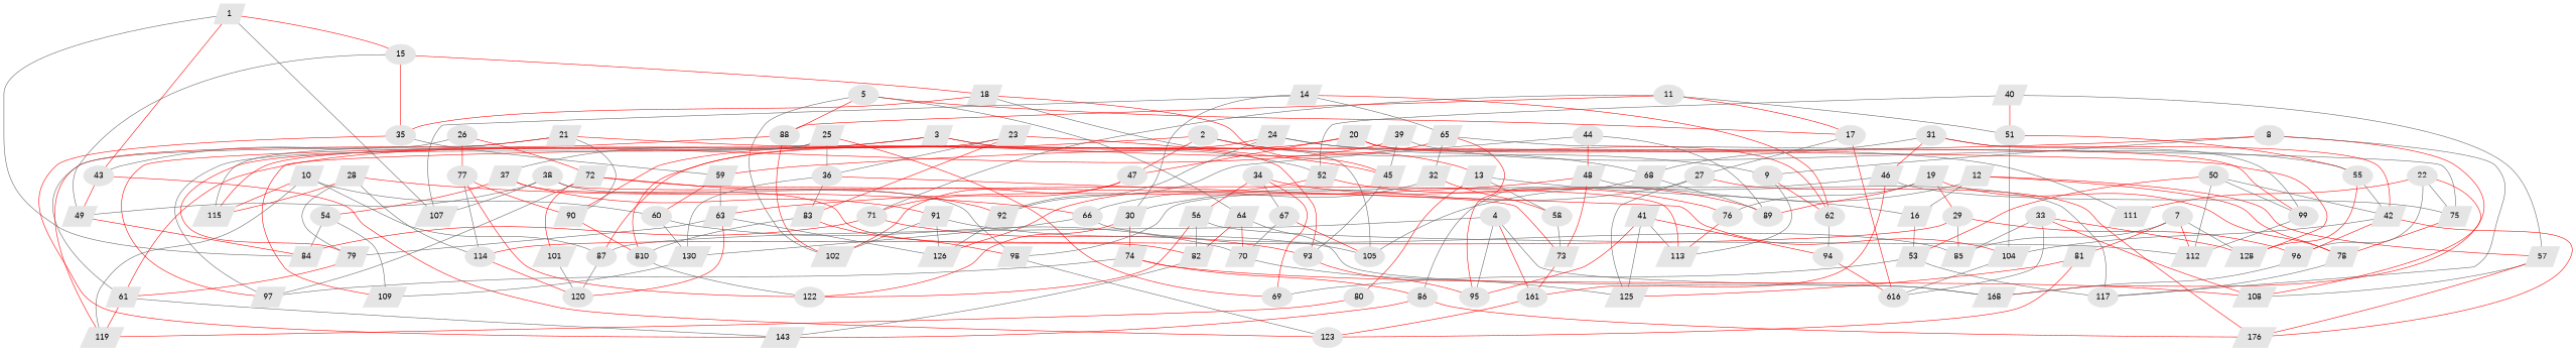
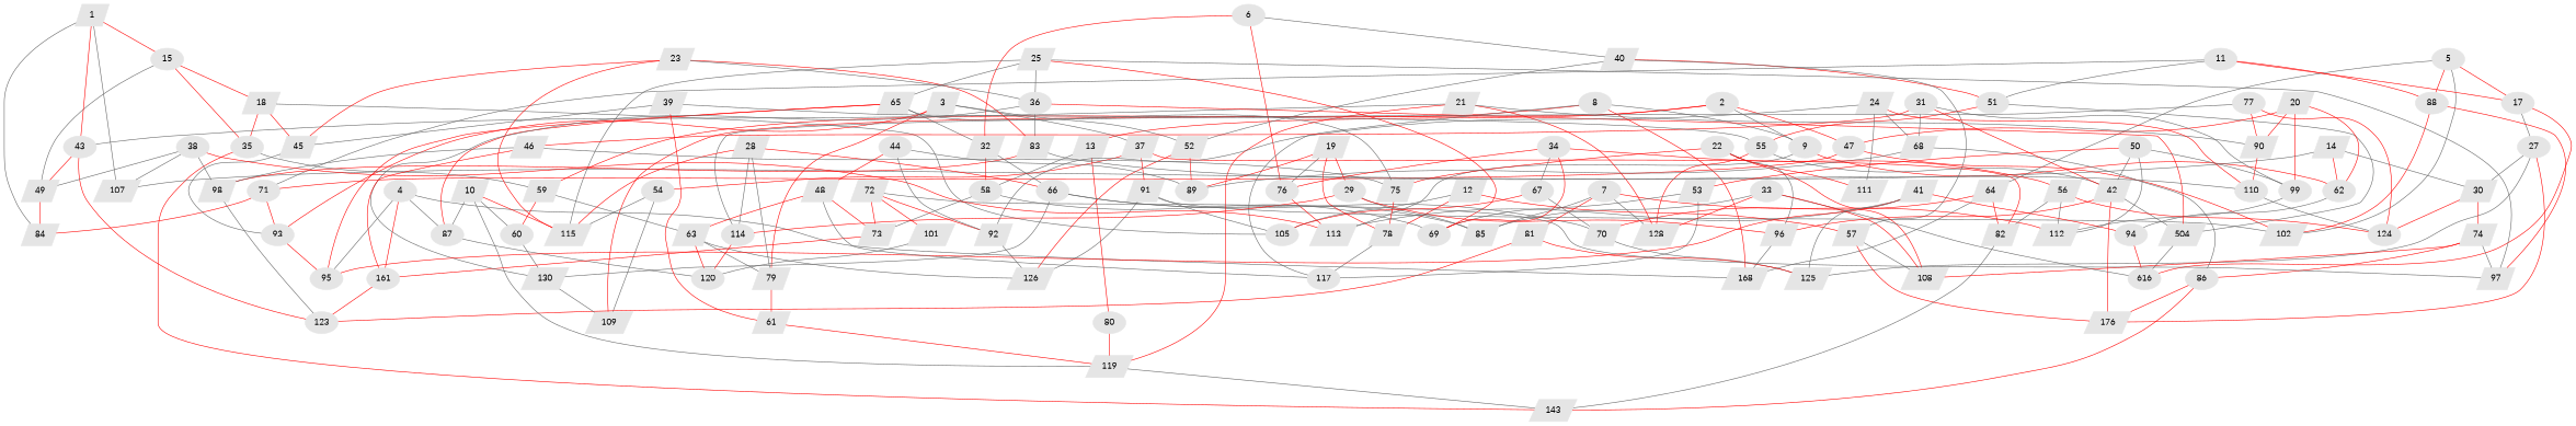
  graph {
    fontname=Lato
    node [color=gray90 fontname=Lato shape=parallelogram style=filled]
    edge [color=red fontname=Lato]
    15 [shape=ellipse]
    1
    43 [shape=ellipse]
    84
    107
    18
    35 [shape=ellipse]
    49
    123 [shape=ellipse]
    2 [shape=ellipse]
    9 [shape=ellipse]
    13
    47 [shape=ellipse]
    109
    62 [shape=ellipse]
    113
-   16
    58 [shape=ellipse]
    80 [shape=ellipse]
    102
    71 [shape=ellipse]
    3
    37
    52
    79
    93 [shape=ellipse]
    54 [shape=ellipse]
    82
    91
    89 [shape=ellipse]
    126
    61
    95 [shape=ellipse]
    4 [shape=ellipse]
    87 [shape=ellipse]
    n36 [label=168]
    n37 [label=161 shape=ellipse]
    120 [shape=ellipse]
    5 [shape=ellipse]
    17 [shape=ellipse]
    64
    88 [shape=ellipse]
    27 [shape=ellipse]
    n44 [label=616 shape=ellipse]
    70
    97
+   6 [shape=ellipse]
    32
    40
    76 [shape=ellipse]
    66 [shape=ellipse]
    51 [shape=ellipse]
    57
    7 [shape=ellipse]
    81
    85
    112
    n58 [label=128]
    125
    8 [shape=ellipse]
    59
    117 [shape=ellipse]
    60 [shape=ellipse]
    63
    94 [shape=ellipse]
    10
    115
    119
    n69 [label=130]
    11 [shape=ellipse]
-   104
+   104 [label=504]
    55 [shape=ellipse]
    12
    78
    105 [shape=ellipse]
    53
    108
    n78 [label=176]
    69 [shape=ellipse]
    73
    14
    30
    65
    74
-   124 [shape=ellipse label=122]
+   124 [shape=ellipse]
    75
    45
    n88 [label=143]
    19
    29 [shape=ellipse]
    96
    114 [shape=ellipse]
    20
    90
    99 [shape=ellipse]
-   110 [shape=ellipse label=810]
+   110 [shape=ellipse]
    21
    22 [shape=ellipse]
    111
    23
    83
    36 [shape=ellipse]
    98
    24
    68
    92
    86 [shape=ellipse]
    25
-   26 [shape=ellipse]
    72
    77 [shape=ellipse]
    101
    28
    31 [shape=ellipse]
    42
    46
    33 [shape=ellipse]
    34 [shape=ellipse]
    56
    67 [shape=ellipse]
    38 [shape=ellipse]
    39
    41
    44 [shape=ellipse]
    48
    50 [shape=ellipse]
    15 -- 18
    15 -- 35
    15 -- 49 [color=gray40]
    1 -- 15
    1 -- 43
    1 -- 84 [color=gray40]
    1 -- 107 [color=gray40]
    43 -- 49
    43 -- 123
    18 -- 35
    18 -- 105 [color=gray40]
    18 -- 45
    35 -- 59 [color=gray40]
    35 -- n88
    49 -- 84
    2 -- 9 [color=gray40]
    2 -- 13
    2 -- 47
    2 -- 109
    9 -- 62
    9 -- 113 [color=gray40]
-   13 -- 16 [color=gray40]
    13 -- 58 [color=gray40]
    13 -- 80
    47 -- 102
    47 -- 71
    62 -- 94 [color=gray40]
-   16 -- 53 [color=gray40]
+   58 -- 69 [color=gray40]
    58 -- 73 [color=gray40]
    80 -- 119
    71 -- 84
    71 -- 93
    3 -- 37 [color=gray40]
    3 -- 52 [color=gray40]
    3 -- 79
    3 -- 93
    37 -- 54
    37 -- 82
    37 -- 91
    52 -- 89
    52 -- 126
    79 -- 61
    93 -- 95
-   54 -- 84 [color=gray40]
+   54 -- 115 [color=gray40]
    54 -- 109 [color=gray40]
    82 -- n88 [color=gray40]
    91 -- 102 [color=gray40]
    91 -- 126 [color=gray40]
    91 -- 105 [color=gray40]
    61 -- 119
-   61 -- n88 [color=gray40]
+   119 -- n88 [color=gray40]
    4 -- 95 [color=gray40]
    4 -- 87 [color=gray40]
    4 -- n36 [color=gray40]
    4 -- n37
    87 -- 120 [color=gray40]
    n37 -- 123
    5 -- 102 [color=gray40]
    5 -- 17
    5 -- 64 [color=gray40]
    5 -- 88
    17 -- 27 [color=gray40]
    17 -- n44
    64 -- 82
    64 -- n36 [color=gray40]
    64 -- 70
    88 -- 102
    88 -- 97
    27 -- 125 [color=gray40]
    27 -- n78
    27 -- 30 [color=gray40]
    70 -- 125 [color=gray40]
+   6 -- 32
+   6 -- 40 [color=gray40]
+   6 -- 76
    32 -- 58
    32 -- 66 [color=gray40]
    40 -- 52 [color=gray40]
    40 -- 51
    40 -- 57 [color=gray40]
    76 -- 113
    66 -- 85 [color=gray40]
    66 -- n69 [color=gray40]
    51 -- 104 [color=gray40]
    51 -- 55
    57 -- 108 [color=gray40]
    57 -- n78
    7 -- 81
    7 -- 85 [color=gray40]
    7 -- 112
    7 -- n58 [color=gray40]
    81 -- 123
    81 -- 125
    8 -- 9 [color=gray40]
    8 -- n36
    8 -- 59
    8 -- 117 [color=gray40]
    59 -- 60
    59 -- 63 [color=gray40]
-   60 -- 70 [color=gray40]
+   66 -- 70 [color=gray40]
    60 -- n69 [color=gray40]
    63 -- 79 [color=gray40]
    63 -- 126 [color=gray40]
    63 -- 120
    94 -- n44
    10 -- 87 [color=gray40]
    10 -- 60 [color=gray40]
    10 -- 115
    10 -- 119 [color=gray40]
    n69 -- 109 [color=gray40]
    11 -- 71 [color=gray40]
    11 -- 17
    11 -- 88
    11 -- 51 [color=gray40]
    104 -- n44 [color=gray40]
    55 -- n58
    55 -- 42 [color=gray40]
-   12 -- 16 [color=gray40]
    12 -- 57
    12 -- 78
    12 -- 105 [color=gray40]
    78 -- 117 [color=gray40]
    53 -- 117 [color=gray40]
    53 -- 69 [color=gray40]
    73 -- n37
    14 -- 107 [color=gray40]
    14 -- 62
    14 -- 30 [color=gray40]
-   14 -- 65 [color=gray40]
+   25 -- 65 [color=gray40]
    30 -- 74
    30 -- 124
    65 -- 95
    65 -- 87
    65 -- 32 [color=gray40]
    65 -- 75 [color=gray40]
    74 -- 97 [color=gray40]
    74 -- 108
    74 -- 86
    75 -- 78
    45 -- 93 [color=gray40]
    19 -- 89
    19 -- 76 [color=gray40]
    19 -- 78
    19 -- 29
    29 -- 85 [color=gray40]
    29 -- 96
    29 -- 114
    96 -- n36 [color=gray40]
    114 -- 120
    20 -- 47
    20 -- 62
    20 -- 90
    20 -- 99
    90 -- 110
    99 -- 112 [color=gray40]
    110 -- 124 [color=gray40]
    21 -- 43 [color=gray40]
    21 -- n58
    21 -- 119
    21 -- 90 [color=gray40]
    22 -- 108
-   22 -- 75 [color=gray40]
+   22 -- 75
    22 -- 96 [color=gray40]
    22 -- 111
    23 -- 115
    23 -- 45
    23 -- 83
    23 -- 36 [color=gray40]
    83 -- 110 [color=gray40]
    83 -- 98
    36 -- n69 [color=gray40]
    36 -- 104
    36 -- 83 [color=gray40]
    98 -- 123 [color=gray40]
    24 -- 110
    24 -- 111 [color=gray40]
    24 -- 68 [color=gray40]
    24 -- 92 [color=gray40]
    68 -- 89 [color=gray40]
    68 -- 86 [color=gray40]
    92 -- 126 [color=gray40]
    86 -- n78
    86 -- n88
    25 -- 97 [color=gray40]
    25 -- 115 [color=gray40]
    25 -- 69
    25 -- 36 [color=gray40]
-   26 -- 61 [color=gray40]
-   26 -- 72
-   26 -- 77
    72 -- 97 [color=gray40]
    72 -- 73
    72 -- 92
    72 -- 101
    77 -- 124
    77 -- 114 [color=gray40]
    77 -- 90
    101 -- 120 [color=gray40]
    28 -- 79 [color=gray40]
    28 -- 66
    28 -- 115
    28 -- 114 [color=gray40]
    31 -- 99 [color=gray40]
    31 -- 68 [color=gray40]
    31 -- 42
    31 -- 46
    42 -- 104 [color=gray40]
    42 -- n78
    42 -- 96
    46 -- n37
    46 -- 75 [color=gray40]
    46 -- 98 [color=gray40]
    33 -- n44 [color=gray40]
    33 -- 85 [color=gray40]
    33 -- n58
    33 -- 108
    34 -- 76
    34 -- 69
    34 -- 56
    34 -- 67 [color=gray40]
    56 -- 82 [color=gray40]
    56 -- 112 [color=gray40]
    56 -- 124
    67 -- 70 [color=gray40]
    67 -- 105
    38 -- 107 [color=gray40]
    38 -- 49 [color=gray40]
    38 -- 113
    38 -- 98 [color=gray40]
    39 -- 61
    39 -- 55 [color=gray40]
    39 -- 45 [color=gray40]
    41 -- 113 [color=gray40]
    41 -- 95
    41 -- 125 [color=gray40]
    41 -- 94
    44 -- 89 [color=gray40]
    44 -- 92 [color=gray40]
    44 -- 48
    48 -- 117 [color=gray40]
    48 -- 63
    48 -- 73
    50 -- 112 [color=gray40]
    50 -- 53
    50 -- 99 [color=gray40]
    50 -- 42 [color=gray40]
  }
